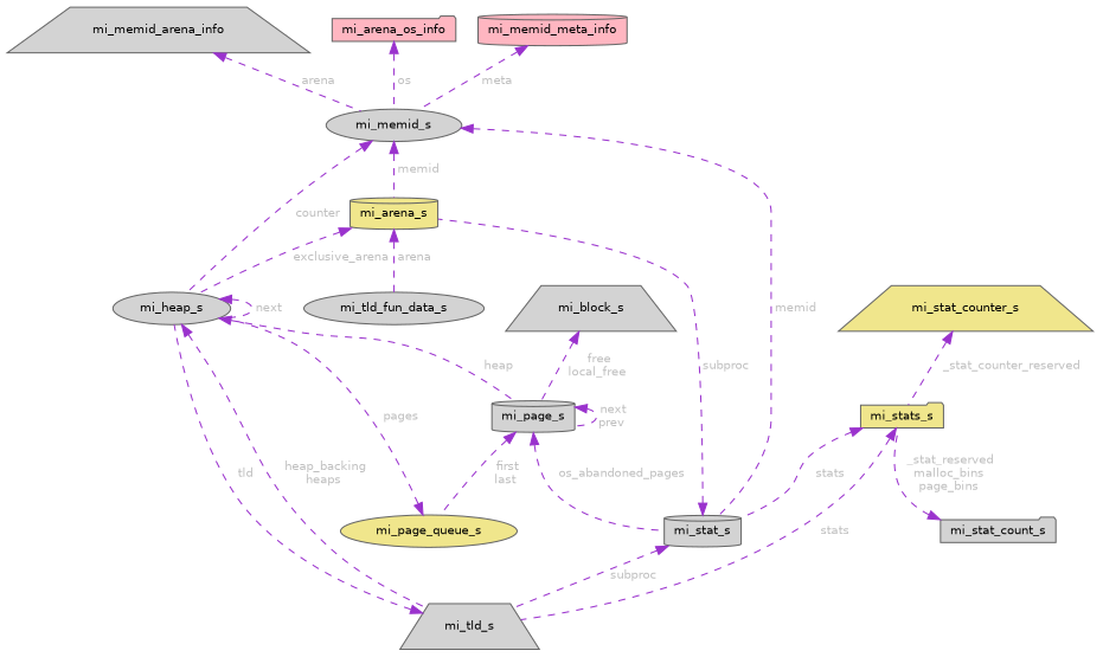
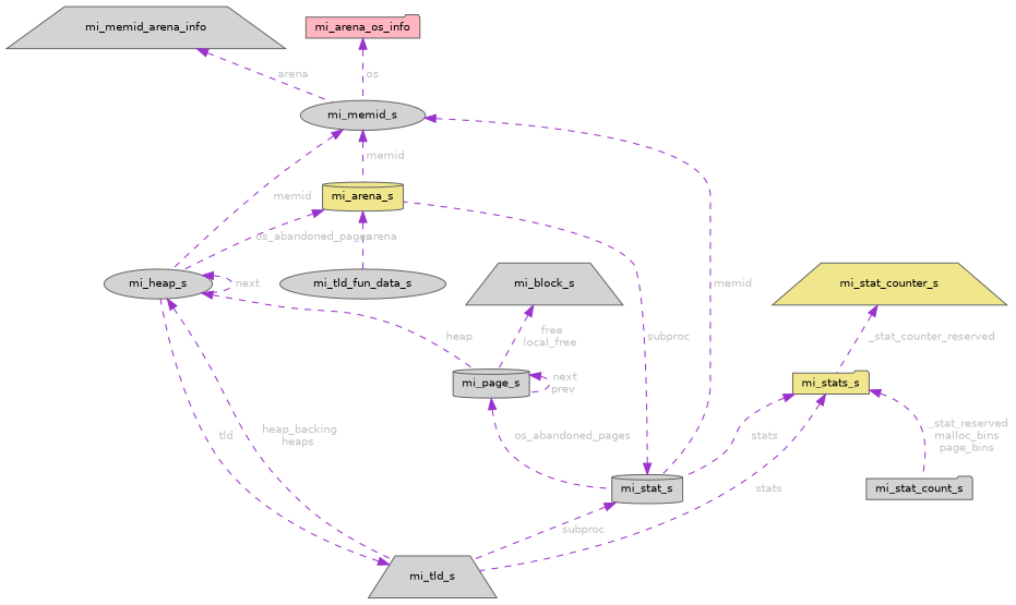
  digraph {
    node [color=gray40 fillcolor=lightgrey fontname=Helvetica fontsize=10 shape=ellipse style=filled]
    edge [color=darkorchid3 dir=back fontcolor=grey fontname=Helvetica fontsize=10 labelfontname=Helvetica labelfontsize=10 style=dashed]
    n1 [fontcolor=black height=0.2 label=mi_tld_fun_data_s width=0.4]
    n2 [fillcolor=khaki height=0.2 label=mi_arena_s shape=cylinder width=0.4]
    n3 [height=0.2 label=mi_heap_s width=0.4]
    n4 [height=0.2 label=mi_memid_arena_info shape=trapezium width=0.4]
    n5 [height=0.2 label=mi_memid_s width=0.4]
    n6 [height=0.2 label=mi_page_s shape=cylinder width=0.4]
    n7 [height=0.2 label=mi_tld_s shape=trapezium width=0.4]
    n8 [height=0.2 label=mi_stat_s shape=cylinder width=0.4]
-   n9 [fillcolor=khaki height=0.2 label=mi_page_queue_s width=0.4]
    n10 [fillcolor=lightpink height=0.2 label=mi_arena_os_info shape=folder width=0.4]
-   n11 [fillcolor=lightpink height=0.2 label=mi_memid_meta_info shape=cylinder width=0.4]
    n12 [height=0.2 label=mi_block_s shape=trapezium width=0.4]
    n13 [fillcolor=khaki height=0.2 label=mi_stats_s shape=folder width=0.4]
    n14 [height=0.2 label=mi_stat_count_s shape=folder width=0.4]
    n15 [fillcolor=khaki height=0.2 label=mi_stat_counter_s shape=trapezium width=0.4]
    n2 -> n1 [label=" arena"]
-   n2 -> n3 [label=" exclusive_arena"]
+   n2 -> n3 [label=" os_abandoned_pages"]
    n3 -> n3 [label=" next"]
    n3 -> n6 [label=" heap"]
    n3 -> n7 [label=" heap_backing\nheaps"]
    n4 -> n5 [label=" arena"]
    n5 -> n2 [label=" memid"]
-   n5 -> n3 [label=" counter"]
+   n5 -> n3 [label=" memid"]
    n5 -> n8 [label=" memid"]
    n6 -> n6 [label=" next\nprev"]
    n6 -> n8 [label=" os_abandoned_pages"]
-   n6 -> n9 [label=" first\nlast"]
    n7 -> n3 [label=" tld"]
    n8 -> n2 [label=" subproc"]
    n8 -> n7 [label=" subproc"]
-   n9 -> n3 [label=" pages"]
    n10 -> n5 [label=" os"]
-   n11 -> n5 [label=" meta"]
    n12 -> n6 [label=" free\nlocal_free"]
    n13 -> n7 [label=" stats"]
    n13 -> n8 [label=" stats"]
-   n14 -> n13 [label=" _stat_reserved\nmalloc_bins\npage_bins"]
+   n13 -> n14 [label=" _stat_reserved\nmalloc_bins\npage_bins"]
    n15 -> n13 [label=" _stat_counter_reserved"]
  }
